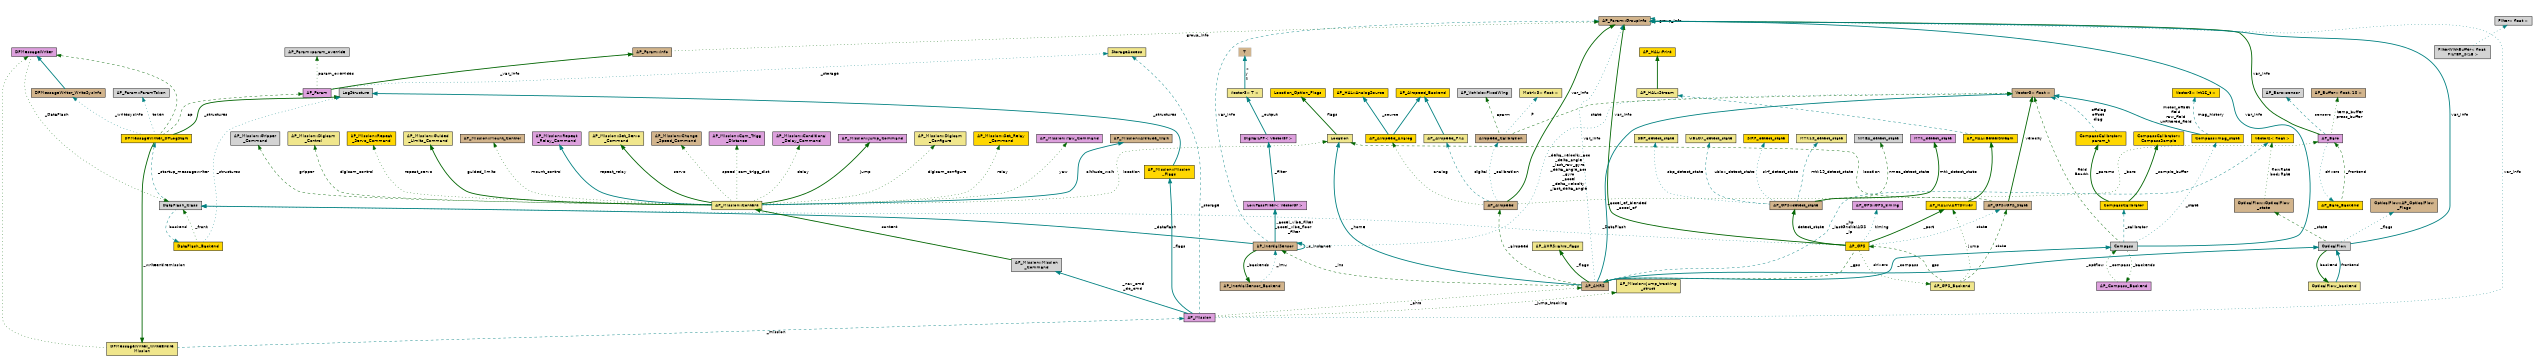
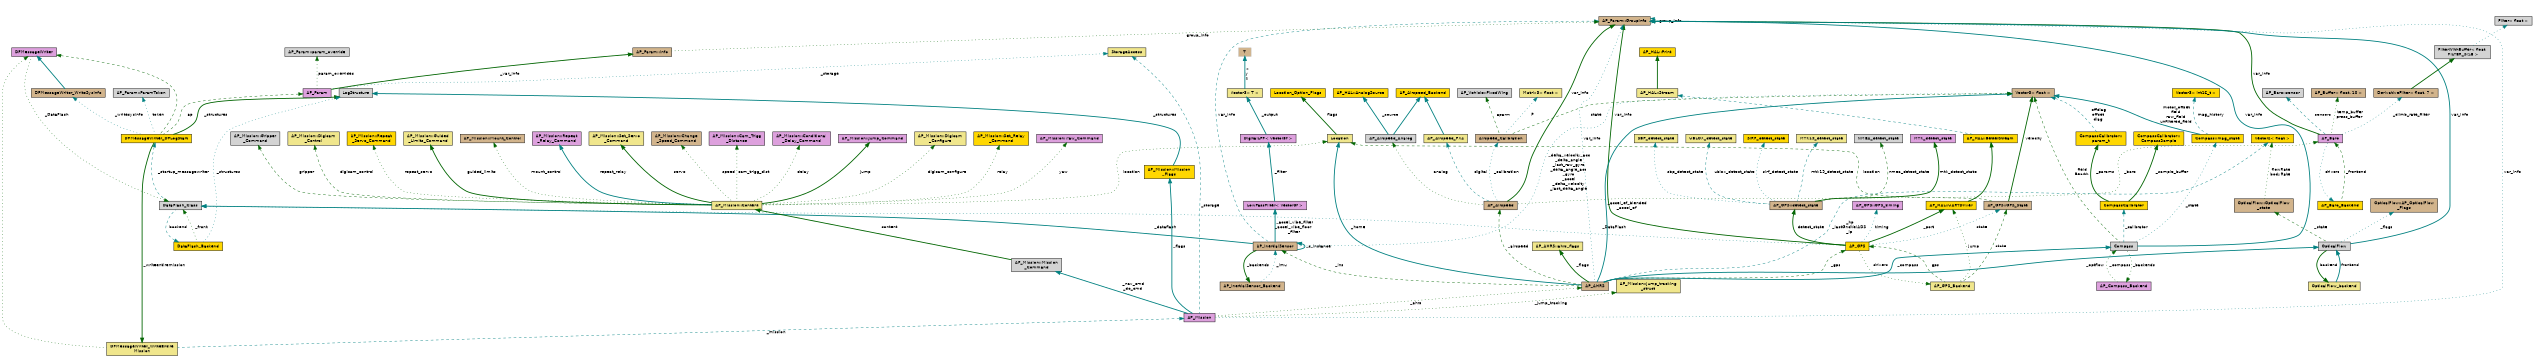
  digraph {
    rankdir=TB
    node [color=black fillcolor=gold fontname=Helvetica fontsize=10 shape=record style=filled]
    edge [color=darkgreen dir=back fontname=Helvetica fontsize=10 labelfontname=Helvetica labelfontsize=10 style=bold]
    n1 [fillcolor=plum fontcolor=black height=0.2 label=DFMessageWriter width=0.4]
    n2 [height=0.2 label=DFMessageWriter_DFLogStart width=0.4]
    n3 [fillcolor=khaki height=0.2 label="DFMessageWriter_WriteEntire\lMission" width=0.4]
    n4 [fillcolor=tan height=0.2 label=DFMessageWriter_WriteSysInfo width=0.4]
    n5 [fillcolor=lightgrey height=0.2 label=DataFlash_Class width=0.4]
    n6 [height=0.2 label=DataFlash_Backend width=0.4]
    n7 [fillcolor=tan height=0.2 label=AP_InertialSensor width=0.4]
    n8 [height=0.2 label=AP_GPS width=0.4]
    n9 [fillcolor=tan height=0.2 label=AP_AHRS width=0.4]
    n10 [fillcolor=tan height=0.2 label=AP_InertialSensor_Backend width=0.4]
    n11 [fillcolor=khaki height=0.2 label=AP_GPS_Backend width=0.4]
    n12 [fillcolor=lightgrey height=0.2 label=LogStructure width=0.4]
    n13 [height=0.2 label="AP_Mission::Mission\l_Flags" width=0.4]
    n14 [fillcolor=plum height=0.2 label=AP_Mission width=0.4]
    n15 [fillcolor=khaki height=0.2 label=StorageAccess width=0.4]
    n16 [fillcolor=plum height=0.2 label=AP_Param width=0.4]
    n17 [fillcolor=lightgrey height=0.2 label="AP_Mission::Mission\l_Command" width=0.4]
    n18 [fillcolor=khaki height=0.2 label="AP_Mission::Content" width=0.4]
    n19 [fillcolor=khaki height=0.2 label="AP_Mission::Guided\l_Limits_Command" width=0.4]
    n20 [fillcolor=tan height=0.2 label="AP_Mission::Mount_Control" width=0.4]
    n21 [fillcolor=plum height=0.2 label="AP_Mission::Repeat\l_Relay_Command" width=0.4]
    n22 [fillcolor=khaki height=0.2 label="AP_Mission::Set_Servo\l_Command" width=0.4]
    n23 [fillcolor=tan height=0.2 label="AP_Mission::Change\l_Speed_Command" width=0.4]
    n24 [fillcolor=plum height=0.2 label="AP_Mission::Cam_Trigg\l_Distance" width=0.4]
    n25 [fillcolor=plum height=0.2 label="AP_Mission::Conditional\l_Delay_Command" width=0.4]
    n26 [fillcolor=plum height=0.2 label="AP_Mission::Jump_Command" width=0.4]
    n27 [fillcolor=khaki height=0.2 label=Location width=0.4]
    n28 [fillcolor=tan height=0.2 label="AP_GPS::GPS_State" width=0.4]
    n29 [height=0.2 label=Location_Option_Flags width=0.4]
    n30 [fillcolor=khaki height=0.2 label="AP_Mission::Digicam\l_Configure" width=0.4]
    n31 [height=0.2 label="AP_Mission::Set_Relay\l_Command" width=0.4]
    n32 [fillcolor=plum height=0.2 label="AP_Mission::Yaw_Command" width=0.4]
-   n33 [fillcolor=tan height=0.2 label="AP_Mission::Altitude_Wait" width=0.4]
    n34 [fillcolor=lightgrey height=0.2 label="AP_Mission::Gripper\l_Command" width=0.4]
    n35 [fillcolor=khaki height=0.2 label="AP_Mission::Digicam\l_Control" width=0.4]
    n36 [height=0.2 label="AP_Mission::Repeat\l_Servo_Command" width=0.4]
    n37 [fillcolor=tan height=0.2 label="AP_Param::GroupInfo" width=0.4]
    n38 [fillcolor=plum height=0.2 label=AP_Baro width=0.4]
    n39 [fillcolor=lightgrey height=0.2 label=OpticalFlow width=0.4]
    n40 [fillcolor=tan height=0.2 label=AP_Airspeed width=0.4]
    n41 [fillcolor=lightgrey height=0.2 label=Compass width=0.4]
    n42 [fillcolor=tan height=0.2 label="AP_Param::Info" width=0.4]
    n43 [height=0.2 label=AP_Baro_Backend width=0.4]
    n44 [fillcolor=khaki height=0.2 label=OpticalFlow_backend width=0.4]
    n45 [fillcolor=plum height=0.2 label=AP_Compass_Backend width=0.4]
    n46 [fillcolor=khaki height=0.2 label="AP_AHRS::ahrs_flags" width=0.4]
    n47 [fillcolor=lightgrey height=0.2 label="AP_Baro::sensor" width=0.4]
    n48 [fillcolor=tan height=0.2 label="AP_Buffer\< float, 10 \>" width=0.4]
+   n49 [fillcolor=tan height=0.2 label="DerivativeFilter\< float, 7 \>" width=0.4]
    n50 [fillcolor=lightgrey height=0.2 label="FilterWithBuffer\< float,\l FILTER_SIZE \>" width=0.4]
    n51 [fillcolor=lightgrey height=0.2 label="Filter\< float \>" width=0.4]
    n52 [fillcolor=tan height=0.2 label="OpticalFlow::OpticalFlow\l_state" width=0.4]
    n53 [height=0.2 label="Vector2\< float \>" width=0.4]
    n54 [fillcolor=tan height=0.2 label="OpticalFlow::AP_OpticalFlow\l_Flags" width=0.4]
    n55 [fillcolor=tan height=0.2 label="Vector3\< float \>" width=0.4]
    n56 [fillcolor=tan height=0.2 label=Airspeed_Calibration width=0.4]
    n57 [height=0.2 label="CompassCalibrator::\lparam_t" width=0.4]
    n58 [height=0.2 label="Compass::mag_state" width=0.4]
    n59 [fillcolor=khaki height=0.2 label="Matrix3\< float \>" width=0.4]
    n60 [height=0.2 label=CompassCalibrator width=0.4]
    n61 [fillcolor=plum height=0.2 label="LowPassFilter\< Vector3f \>" width=0.4]
    n62 [fillcolor=plum height=0.2 label="DigitalLPF\< Vector3f \>" width=0.4]
    n63 [fillcolor=khaki height=0.2 label="Vector3\< T \>" width=0.4]
    n64 [color=grey75 fillcolor=tan height=0.2 label=T width=0.4]
-   n65 [height=0.2 label=AP_Airspeed_Analog width=0.4]
+   n65 [fillcolor=lightgrey height=0.2 label=AP_Airspeed_Analog width=0.4]
    n66 [height=0.2 label=AP_Airspeed_Backend width=0.4]
    n67 [fillcolor=khaki height=0.2 label=AP_Airspeed_PX4 width=0.4]
    n68 [height=0.2 label="AP_HAL::AnalogSource" width=0.4]
    n69 [fillcolor=lightgrey height=0.2 label="AP_Vehicle::FixedWing" width=0.4]
    n70 [fillcolor=tan height=0.2 label="AP_GPS::detect_state" width=0.4]
    n71 [fillcolor=khaki height=0.2 label=SBP_detect_state width=0.4]
    n72 [fillcolor=khaki height=0.2 label=UBLOX_detect_state width=0.4]
    n73 [height=0.2 label=SIRF_detect_state width=0.4]
    n74 [fillcolor=khaki height=0.2 label=MTK19_detect_state width=0.4]
    n75 [fillcolor=lightgrey height=0.2 label=NMEA_detect_state width=0.4]
    n76 [fillcolor=plum height=0.2 label=MTK_detect_state width=0.4]
    n77 [fillcolor=plum height=0.2 label="AP_GPS::GPS_timing" width=0.4]
    n78 [height=0.2 label="AP_HAL::UARTDriver" width=0.4]
    n79 [height=0.2 label="AP_HAL::BetterStream" width=0.4]
    n80 [fillcolor=khaki height=0.2 label="AP_HAL::Stream" width=0.4]
    n81 [height=0.2 label="AP_HAL::Print" width=0.4]
    n82 [height=0.2 label="CompassCalibrator::\lCompassSample" width=0.4]
    n83 [height=0.2 label="Vector3\< int16_t \>" width=0.4]
    n84 [fillcolor=khaki height=0.2 label="AP_Mission::jump_tracking\l_struct" width=0.4]
    n85 [fillcolor=lightgrey height=0.2 label="AP_Param::ParamToken" width=0.4]
    n86 [fillcolor=lightgrey height=0.2 label="AP_Param::param_override" width=0.4]
    n1 -> n2 [style=dashed]
    n1 -> n3 [style=dotted]
    n1 -> n4 [color=teal]
    n2 -> n5 [color=teal label=" _startup_messagewriter" style=dashed]
    n3 -> n2 [label=" _writeentiremission"]
    n4 -> n2 [color=teal label=" _writesysinfo" style=dotted]
    n5 -> n1 [label=" _DataFlash" style=dotted]
    n5 -> n6 [label=" _front" style=dotted]
    n5 -> n7 [color=teal label=" _dataflash"]
    n5 -> n8 [color=teal label=" _DataFlash" style=dotted]
    n6 -> n5 [color=teal label=" backend" style=dashed]
    n7 -> n7 [color=teal label=" _s_instance"]
    n7 -> n9 [label=" _ins" style=dashed]
    n7 -> n10 [color=teal label=" _imu" style=dotted]
-   n9 -> n8 [label=" _gps" style=dashed]
+   n8 -> n9 [label=" _gps" style=dashed]
    n8 -> n11 [label=" gps" style=dashed]
    n9 -> n14 [label=" _ahrs" style=dotted]
    n10 -> n7 [label=" _backends"]
    n11 -> n8 [label=" drivers" style=dotted]
    n12 -> n2 [label=" _structures"]
    n12 -> n6 [color=teal label=" _structures" style=dotted]
    n12 -> n13 [color=teal label=" _structures"]
    n13 -> n14 [color=teal label=" _flags"]
    n14 -> n3 [color=teal label=" _mission" style=dashed]
    n15 -> n14 [color=teal label=" _storage" style=dashed]
    n15 -> n16 [color=teal label=" _storage" style=dotted]
    n16 -> n2 [label=" ap" style=dashed]
    n17 -> n14 [color=teal label=" _nav_cmd\n_do_cmd"]
    n18 -> n17 [label=" content"]
    n19 -> n18 [label=" guided_limits"]
    n20 -> n18 [label=" mount_control" style=dotted]
    n21 -> n18 [color=teal label=" repeat_relay"]
    n22 -> n18 [label=" servo"]
    n23 -> n18 [label=" speed" style=dotted]
    n24 -> n18 [label=" cam_trigg_dist" style=dotted]
    n25 -> n18 [label=" delay" style=dotted]
    n26 -> n18 [label=" jump"]
    n27 -> n9 [color=teal label=" _home"]
    n27 -> n18 [label=" location" style=dotted]
    n27 -> n28 [label=" location" style=dashed]
    n28 -> n8 [color=teal label=" state" style=dotted]
    n28 -> n11 [label=" state" style=dashed]
    n29 -> n27 [label=" flags"]
    n30 -> n18 [label=" digicam_configure" style=dotted]
    n31 -> n18 [label=" relay" style=dotted]
    n32 -> n18 [label=" yaw" style=dotted]
-   n33 -> n18 [color=teal label=" altitude_wait"]
    n34 -> n18 [label=" gripper" style=dashed]
    n35 -> n18 [label=" digicam_control" style=dashed]
    n36 -> n18 [label=" repeat_servo" style=dotted]
    n37 -> n7 [color=teal label=" var_info" style=dashed]
    n37 -> n8 [label=" var_info"]
    n37 -> n9 [color=teal label=" var_info" style=dotted]
    n37 -> n14 [color=teal label=" var_info" style=dotted]
    n37 -> n37 [color=teal label=" group_info" style=dotted]
    n37 -> n38 [label=" var_info"]
    n37 -> n39 [color=teal label=" var_info"]
    n37 -> n40 [label=" var_info"]
    n37 -> n41 [color=teal label=" var_info"]
    n37 -> n42 [label=" group_info" style=dotted]
    n38 -> n40 [label=" _baro" style=dotted]
    n38 -> n43 [label=" _frontend" style=dashed]
    n39 -> n9 [color=teal label=" _optflow"]
    n39 -> n44 [color=teal label=" frontend"]
    n40 -> n9 [label=" _airspeed" style=dashed]
    n41 -> n9 [color=teal label=" _compass"]
    n41 -> n45 [label=" _compass" style=dotted]
    n42 -> n16 [label=" _var_info"]
    n43 -> n38 [color=teal label=" drivers" style=dotted]
    n44 -> n39 [label=" backend"]
    n45 -> n41 [label=" _backends" style=dotted]
    n46 -> n9 [label=" _flags"]
    n47 -> n38 [color=teal label=" sensors" style=dashed]
    n48 -> n38 [label=" temp_buffer\npress_buffer" style=dotted]
+   n49 -> n38 [color=teal label=" _climb_rate_filter" style=dotted]
+   n50 -> n49
    n51 -> n50 [color=teal style=dotted]
    n52 -> n39 [label=" _state" style=dashed]
    n53 -> n9 [color=teal label=" _hp\n_lastGndVelADS\n_lp" style=dashed]
    n53 -> n52 [label=" flowRate\nbodyRate" style=dotted]
    n54 -> n39 [color=teal label=" _flags" style=dotted]
    n55 -> n7 [color=teal label=" _delta_velocity_acc\n_delta_angle\n_last_raw_gyro\n_delta_angle_acc\n_gyro\n_accel\n_delta_velocity\n_last_delta_angle" style=dotted]
    n55 -> n9 [color=teal label=" _accel_ef_blended\n_accel_ef"]
    n55 -> n28 [label=" velocity"]
    n55 -> n41 [label=" field\nBearth" style=dashed]
    n55 -> n56 [label=" state" style=dashed]
    n55 -> n57 [color=teal label=" offdiag\noffset\ndiag" style=dashed]
    n55 -> n58 [color=teal label=" motor_offset\nfield\nraw_field\nunfiltered_field"]
    n56 -> n40 [color=teal label=" _calibration" style=dotted]
    n57 -> n60 [label=" _params"]
    n58 -> n41 [color=teal label=" _state" style=dotted]
    n59 -> n56 [color=teal label=" P" style=dotted]
    n60 -> n41 [color=teal label=" _calibrator" style=dashed]
    n61 -> n7 [color=teal label=" _accel_vibe_filter\n_accel_vibe_floor\l_filter"]
    n62 -> n61 [color=teal label=" _filter"]
    n63 -> n62 [color=teal label=" _output"]
    n64 -> n63 [color=teal label=" x\ny\nz"]
    n65 -> n40 [label=" analog" style=dotted]
    n66 -> n65 [color=teal]
    n66 -> n67 [color=teal]
    n67 -> n40 [color=teal label=" digital" style=dashed]
    n68 -> n65 [color=teal label=" _source"]
    n69 -> n56 [label=" aparm" style=dashed]
    n70 -> n8 [label=" detect_state"]
    n71 -> n70 [color=teal label=" sbp_detect_state" style=dotted]
    n72 -> n70 [color=teal label=" ublox_detect_state" style=dashed]
    n73 -> n70 [color=teal label=" sirf_detect_state" style=dotted]
    n74 -> n70 [color=teal label=" mtk19_detect_state" style=dashed]
    n75 -> n70 [label=" nmea_detect_state" style=dashed]
    n76 -> n70 [label=" mtk_detect_state"]
    n77 -> n8 [color=teal label=" timing" style=dotted]
    n78 -> n8 [label=" _port"]
    n78 -> n11 [label=" jump" style=dotted]
    n79 -> n78
    n80 -> n79 [color=teal style=dashed]
    n81 -> n80
    n82 -> n60 [label=" _sample_buffer"]
    n83 -> n58 [color=teal label=" mag_history" style=dashed]
    n84 -> n14 [label=" _jump_tracking" style=dotted]
    n85 -> n2 [color=teal label=" token" style=dotted]
    n86 -> n16 [label=" param_overrides" style=dotted]
  }
